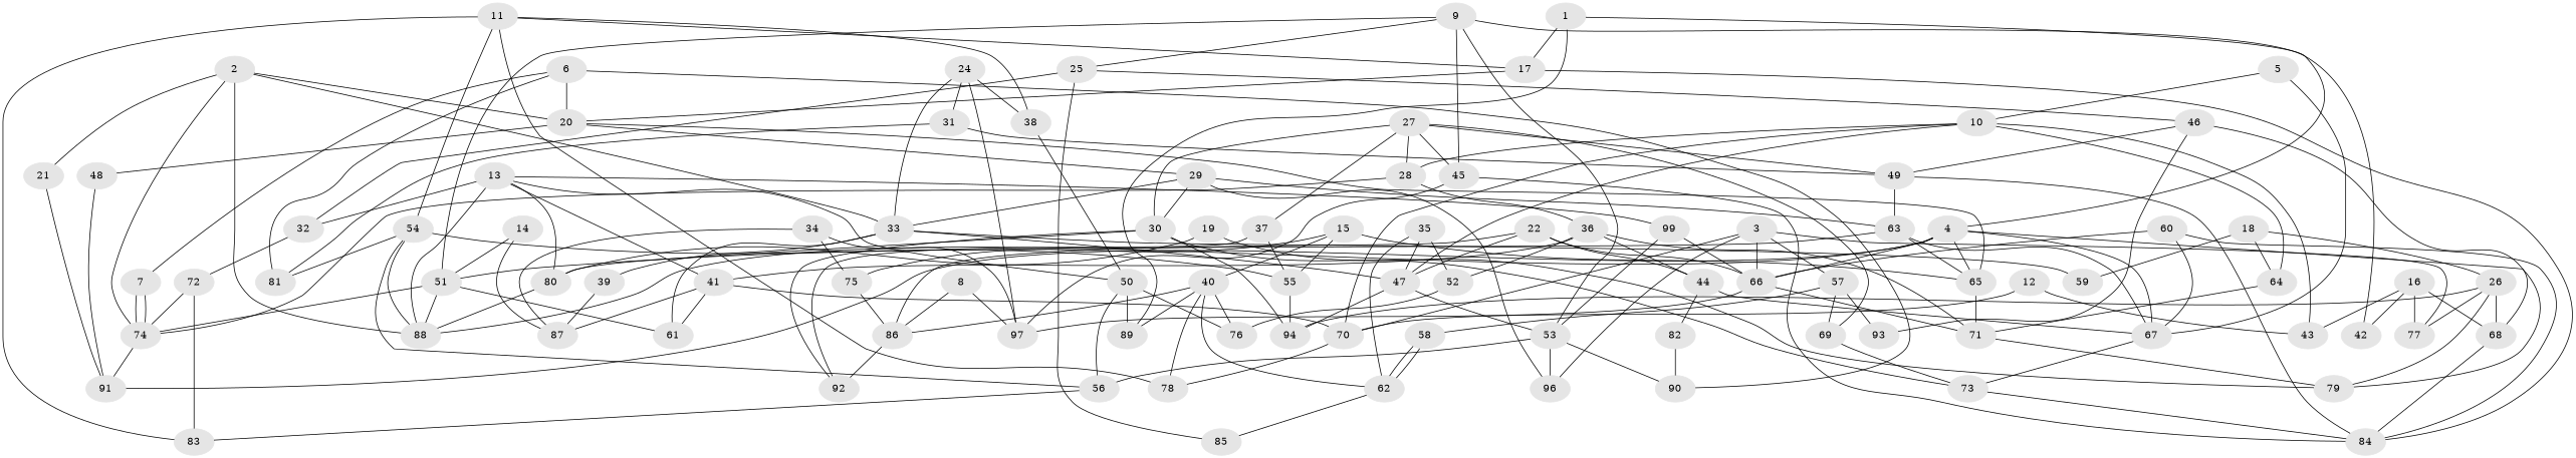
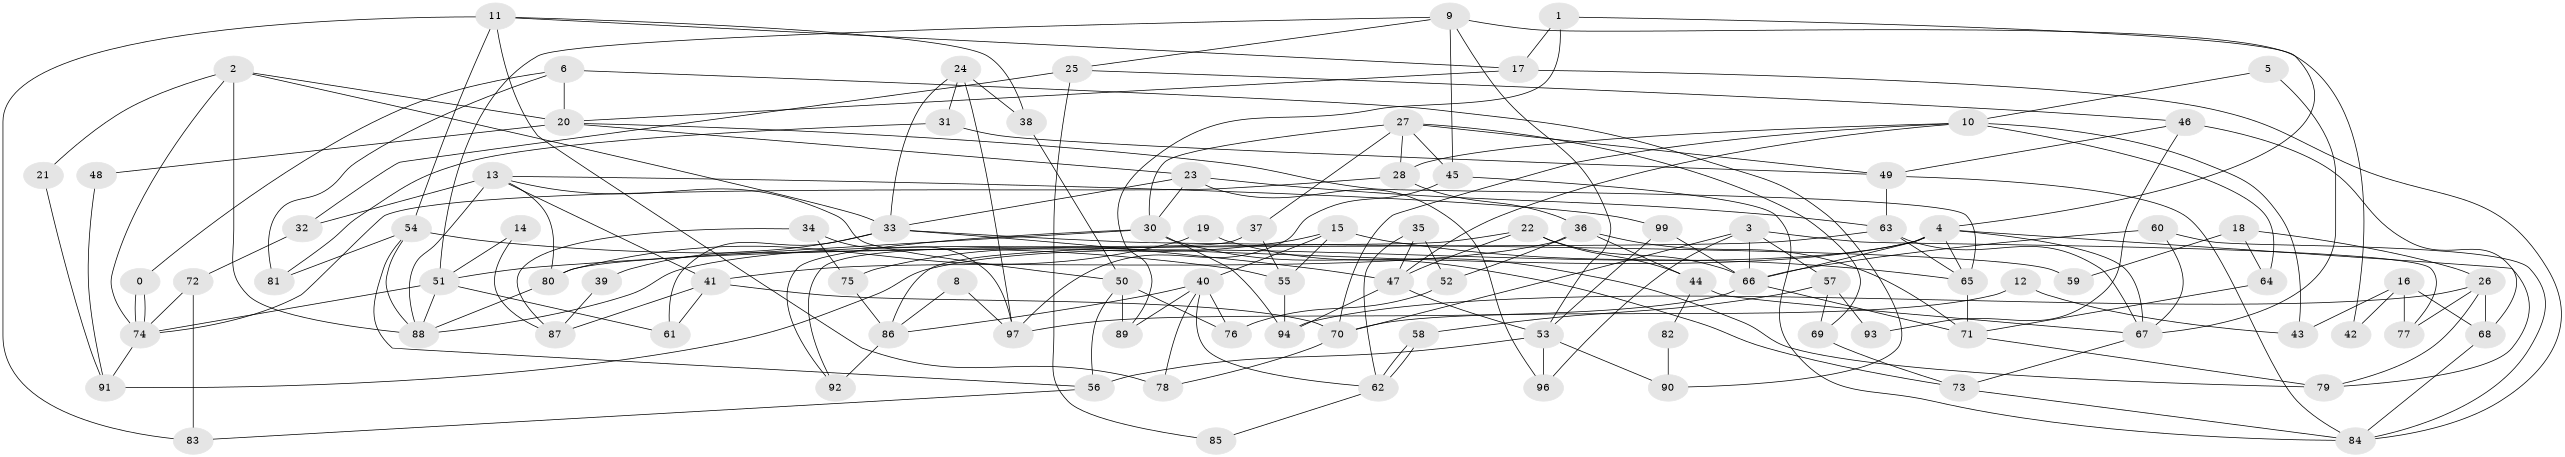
  graph {
    node [color=gray90 style=filled]
    1
    4
    17
    89
    88
    66
    65
    67
    79
    91
    20
    84
    2
    21
    33
    74
-   23 [label=29]
+   23
    48
    61
    47
    59
    39
    3
    57
    70
    77
    96
    69
    93
    58
    n31 [label=97]
    71
    78
    73
    5
    10
    28
    43
    64
    6
-   7
+   7 [label=0]
    81
    90
    8
    86
    92
    9
    25
    42
    45
    51
    53
    32
    46
    85
    56
    36
    94
    11
    38
    54
    83
    50
    55
    12
    13
    n67 [label=99]
    41
    80
    72
    87
    76
    14
    15
    40
    75
    62
    16
    68
    18
    26
    19
    30
    63
    22
    44
    82
    24
    31
    49
    27
    37
    52
    34
    35
    60
    1 -- 4
    1 -- 17
    1 -- 89
    4 -- 88
    4 -- 66
    4 -- 65
    4 -- 67
    4 -- 79
    4 -- 91
    17 -- 20
    17 -- 84
    66 -- n31
    66 -- 71
    65 -- 71
    67 -- 73
    20 -- 65
    20 -- 23
    20 -- 48
    2 -- 88
    2 -- 20
    2 -- 21
    2 -- 33
    2 -- 74
    21 -- 91
    33 -- 61
    33 -- 47
    33 -- 59
    33 -- 39
    74 -- 91
    23 -- 33
    23 -- 96
    23 -- 30
    23 -- 63
    48 -- 91
    47 -- 53
    47 -- 94
    39 -- 87
    3 -- 66
    3 -- 57
    3 -- 70
    3 -- 77
    3 -- 96
    57 -- 69
    57 -- 93
    57 -- 58
    70 -- 78
    69 -- 73
    58 -- 62
    58 -- 62
    71 -- 79
    73 -- 84
    5 -- 67
    5 -- 10
    10 -- 47
    10 -- 70
    10 -- 28
    10 -- 43
    10 -- 64
    28 -- 74
    28 -- 36
    64 -- 71
    6 -- 20
    6 -- 7
    6 -- 81
    6 -- 90
    7 -- 74
    7 -- 74
    8 -- n31
    8 -- 86
    86 -- 92
    9 -- 25
    9 -- 42
    9 -- 45
    9 -- 51
    9 -- 53
    25 -- 32
    25 -- 46
    25 -- 85
    45 -- 84
    45 -- n31
    51 -- 88
    51 -- 74
    51 -- 61
    53 -- 96
    53 -- 90
    53 -- 56
    32 -- 72
    46 -- 93
    46 -- 68
    46 -- 49
    56 -- 83
    36 -- 71
    36 -- 41
    36 -- 44
    36 -- 52
    11 -- 17
    11 -- 78
    11 -- 38
    11 -- 54
    11 -- 83
    38 -- 50
    54 -- 88
    54 -- 81
    54 -- 56
    54 -- 55
    50 -- 89
    50 -- 56
    50 -- 76
    55 -- 94
    12 -- 70
    12 -- 43
    13 -- 88
    13 -- 32
    13 -- 50
    13 -- n67
    13 -- 41
    13 -- 80
    n67 -- 66
    n67 -- 53
    41 -- 61
    41 -- 70
    41 -- 87
    80 -- 88
    72 -- 74
    72 -- 83
    14 -- 51
    14 -- 87
    15 -- 65
    15 -- 55
    15 -- 40
    15 -- 75
    40 -- 89
    40 -- 78
    40 -- 86
    40 -- 76
    40 -- 62
    75 -- 86
    62 -- 85
    16 -- 77
    16 -- 43
    16 -- 42
    16 -- 68
    68 -- 84
    18 -- 59
    18 -- 64
    18 -- 26
    26 -- 79
    26 -- 77
    26 -- 94
    26 -- 68
    19 -- 79
    19 -- 80
    30 -- 73
    30 -- 92
    30 -- 51
    30 -- 94
    63 -- 65
    63 -- 67
    63 -- 80
    22 -- 66
    22 -- 47
    22 -- 86
    22 -- 44
    44 -- 67
    44 -- 82
    82 -- 90
    24 -- 33
    24 -- n31
    24 -- 38
    24 -- 31
    31 -- 81
    31 -- 49
    49 -- 84
    49 -- 63
    27 -- 69
    27 -- 28
    27 -- 45
    27 -- 30
    27 -- 49
    27 -- 37
    37 -- 92
    37 -- 55
    52 -- 76
    34 -- n31
    34 -- 87
    34 -- 75
    35 -- 47
    35 -- 62
    35 -- 52
    60 -- 66
    60 -- 67
    60 -- 84
  }
